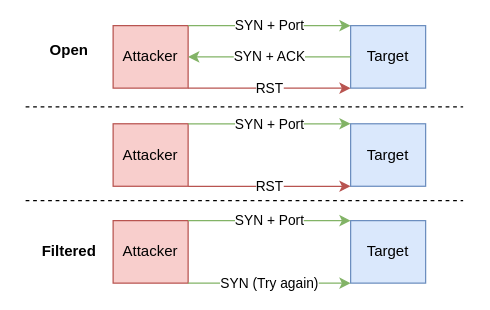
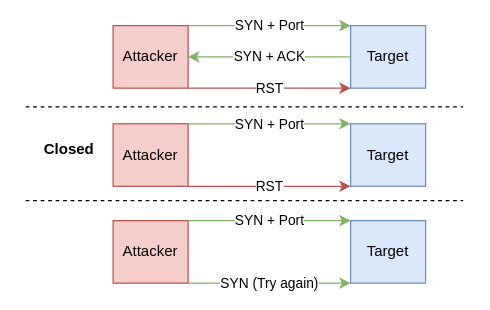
  <mxCell id="0" />
  <mxCell id="1" parent="0" />
  <mxCell id="2" value="Attacker" style="rounded=0;whiteSpace=wrap;html=1;fillColor=#f8cecc;strokeColor=#b85450;" vertex="1" parent="1"><mxGeometry x="90" y="20" width="60" height="50" as="geometry" /></mxCell>
  <mxCell id="3" value="Target" style="rounded=0;whiteSpace=wrap;html=1;fillColor=#dae8fc;strokeColor=#6c8ebf;" vertex="1" parent="1"><mxGeometry x="280" y="20" width="60" height="50" as="geometry" /></mxCell>
  <mxCell id="4" value="SYN + Port" style="endArrow=classic;html=1;exitX=1;exitY=0;exitDx=0;exitDy=0;entryX=0;entryY=0;entryDx=0;entryDy=0;fillColor=#d5e8d4;strokeColor=#82b366;" edge="1" parent="1" source="2" target="3"><mxGeometry width="50" height="50" relative="1" as="geometry"><mxPoint x="160" y="50" as="sourcePoint" /><mxPoint x="210" y="0" as="targetPoint" /></mxGeometry></mxCell>
  <mxCell id="5" value="SYN + ACK" style="endArrow=classic;html=1;exitX=0;exitY=0.25;exitDx=0;exitDy=0;entryX=1;entryY=0.25;entryDx=0;entryDy=0;fillColor=#d5e8d4;strokeColor=#82b366;" edge="1" parent="1"><mxGeometry width="50" height="50" relative="1" as="geometry"><mxPoint x="280" y="45" as="sourcePoint" /><mxPoint x="150" y="45" as="targetPoint" /></mxGeometry></mxCell>
  <mxCell id="6" value="RST" style="endArrow=classic;html=1;entryX=0;entryY=1;entryDx=0;entryDy=0;fillColor=#f8cecc;strokeColor=#b85450;exitX=1;exitY=1;exitDx=0;exitDy=0;" edge="1" parent="1" target="3" source="2"><mxGeometry width="50" height="50" relative="1" as="geometry"><mxPoint x="151" y="100" as="sourcePoint" /><mxPoint x="220" y="60" as="targetPoint" /></mxGeometry></mxCell>
- <mxCell id="7" value="Open" style="text;html=1;strokeColor=none;fillColor=none;align=center;verticalAlign=middle;whiteSpace=wrap;rounded=0;fontStyle=1" vertex="1" parent="1"><mxGeometry x="20" y="30" width="70" height="20" as="geometry" /></mxCell>
- <mxCell id="9" value="Filtered" style="text;html=1;strokeColor=none;fillColor=none;align=center;verticalAlign=middle;whiteSpace=wrap;rounded=0;fontStyle=1" vertex="1" parent="1"><mxGeometry x="20" y="191" width="70" height="20" as="geometry" /></mxCell>
+ <mxCell id="8" value="Closed" style="text;html=1;strokeColor=none;fillColor=none;align=center;verticalAlign=middle;whiteSpace=wrap;rounded=0;fontStyle=1" vertex="1" parent="1"><mxGeometry x="20" y="109" width="70" height="20" as="geometry" /></mxCell>
  <mxCell id="10" value="Attacker" style="rounded=0;whiteSpace=wrap;html=1;fillColor=#f8cecc;strokeColor=#b85450;" vertex="1" parent="1"><mxGeometry x="90" y="98.52" width="60" height="50" as="geometry" /></mxCell>
  <mxCell id="11" value="Target" style="rounded=0;whiteSpace=wrap;html=1;fillColor=#dae8fc;strokeColor=#6c8ebf;" vertex="1" parent="1"><mxGeometry x="280" y="98.52" width="60" height="50" as="geometry" /></mxCell>
  <mxCell id="12" value="SYN + Port" style="endArrow=classic;html=1;exitX=1;exitY=0;exitDx=0;exitDy=0;entryX=0;entryY=0;entryDx=0;entryDy=0;fillColor=#d5e8d4;strokeColor=#82b366;" edge="1" parent="1" source="10" target="11"><mxGeometry width="50" height="50" relative="1" as="geometry"><mxPoint x="160" y="128.52" as="sourcePoint" /><mxPoint x="210" y="78.52" as="targetPoint" /></mxGeometry></mxCell>
  <mxCell id="13" value="RST" style="endArrow=classic;html=1;entryX=0;entryY=1;entryDx=0;entryDy=0;fillColor=#f8cecc;strokeColor=#b85450;exitX=1;exitY=1;exitDx=0;exitDy=0;" edge="1" parent="1" source="10" target="11"><mxGeometry width="50" height="50" relative="1" as="geometry"><mxPoint x="151" y="178.52" as="sourcePoint" /><mxPoint x="220" y="138.52" as="targetPoint" /></mxGeometry></mxCell>
  <mxCell id="14" value="Attacker" style="rounded=0;whiteSpace=wrap;html=1;fillColor=#f8cecc;strokeColor=#b85450;" vertex="1" parent="1"><mxGeometry x="90" y="176" width="60" height="50" as="geometry" /></mxCell>
  <mxCell id="15" value="Target" style="rounded=0;whiteSpace=wrap;html=1;fillColor=#dae8fc;strokeColor=#6c8ebf;" vertex="1" parent="1"><mxGeometry x="280" y="176" width="60" height="50" as="geometry" /></mxCell>
  <mxCell id="16" value="SYN + Port" style="endArrow=classic;html=1;exitX=1;exitY=0;exitDx=0;exitDy=0;entryX=0;entryY=0;entryDx=0;entryDy=0;fillColor=#d5e8d4;strokeColor=#82b366;" edge="1" parent="1" source="14" target="15"><mxGeometry width="50" height="50" relative="1" as="geometry"><mxPoint x="160" y="206" as="sourcePoint" /><mxPoint x="210" y="156" as="targetPoint" /></mxGeometry></mxCell>
  <mxCell id="17" value="SYN (Try again)" style="endArrow=classic;html=1;exitX=1;exitY=1;exitDx=0;exitDy=0;entryX=0;entryY=1;entryDx=0;entryDy=0;fillColor=#d5e8d4;strokeColor=#82b366;" edge="1" parent="1" source="14" target="15"><mxGeometry width="50" height="50" relative="1" as="geometry"><mxPoint x="160" y="186" as="sourcePoint" /><mxPoint x="290" y="186" as="targetPoint" /></mxGeometry></mxCell>
  <mxCell id="18" value="" style="endArrow=none;dashed=1;html=1;" edge="1" parent="1"><mxGeometry width="50" height="50" relative="1" as="geometry"><mxPoint x="20" y="85" as="sourcePoint" /><mxPoint x="370" y="85" as="targetPoint" /></mxGeometry></mxCell>
  <mxCell id="19" value="" style="endArrow=none;dashed=1;html=1;" edge="1" parent="1"><mxGeometry width="50" height="50" relative="1" as="geometry"><mxPoint x="20" y="160" as="sourcePoint" /><mxPoint x="370" y="160" as="targetPoint" /></mxGeometry></mxCell>
